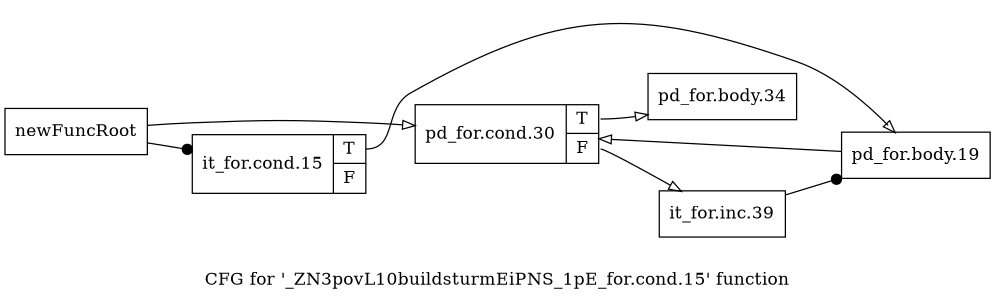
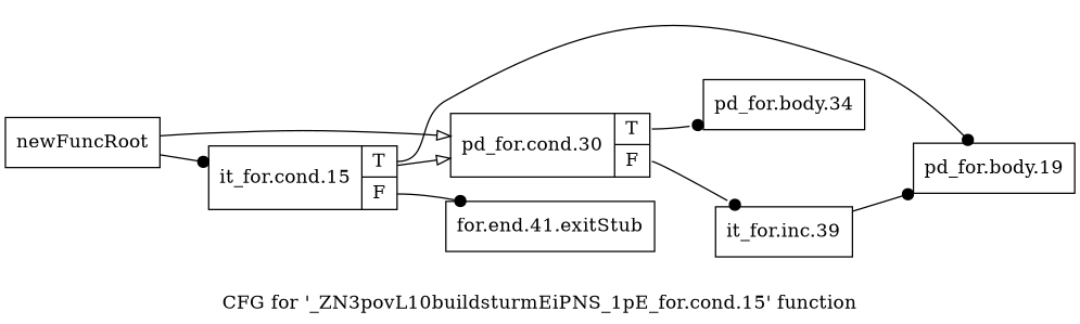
  digraph {
    label="CFG for '_ZN3povL10buildsturmEiPNS_1pE_for.cond.15' function"
    rankdir=LR
    node [shape=record]
    edge [arrowhead=dot]
    n1 [label="{newFuncRoot}"]
    n2 [label="{it_for.cond.15|{<s0>T|<s1>F}}"]
    n3 [label="{pd_for.cond.30|{<s0>T|<s1>F}}"]
+   n4 [label="{for.end.41.exitStub}"]
    n5 [label="{pd_for.body.19}"]
    n6 [label="{pd_for.body.34}"]
    n7 [label="{it_for.inc.39}"]
    n1 -> n2
    n1 -> n3 [arrowhead=onormal]
-   n2 -> n5 [arrowhead=onormal tailport=s0]
-   n3 -> n6 [arrowhead=onormal tailport=s0]
-   n3 -> n7 [arrowhead=onormal tailport=s1]
-   n5 -> n3 [arrowhead=onormal]
+   n2 -> n4 [tailport=s1]
+   n2 -> n5 [tailport=s0]
+   n3 -> n6 [tailport=s0]
+   n3 -> n7 [tailport=s1]
+   n2 -> n3 [arrowhead=onormal]
    n7 -> n5
  }
